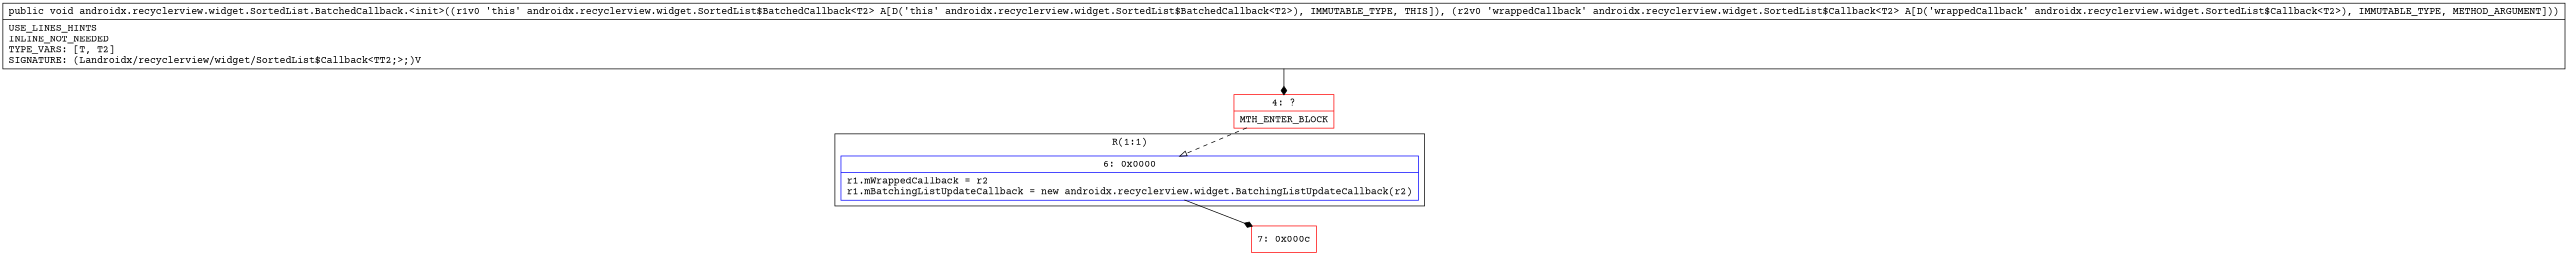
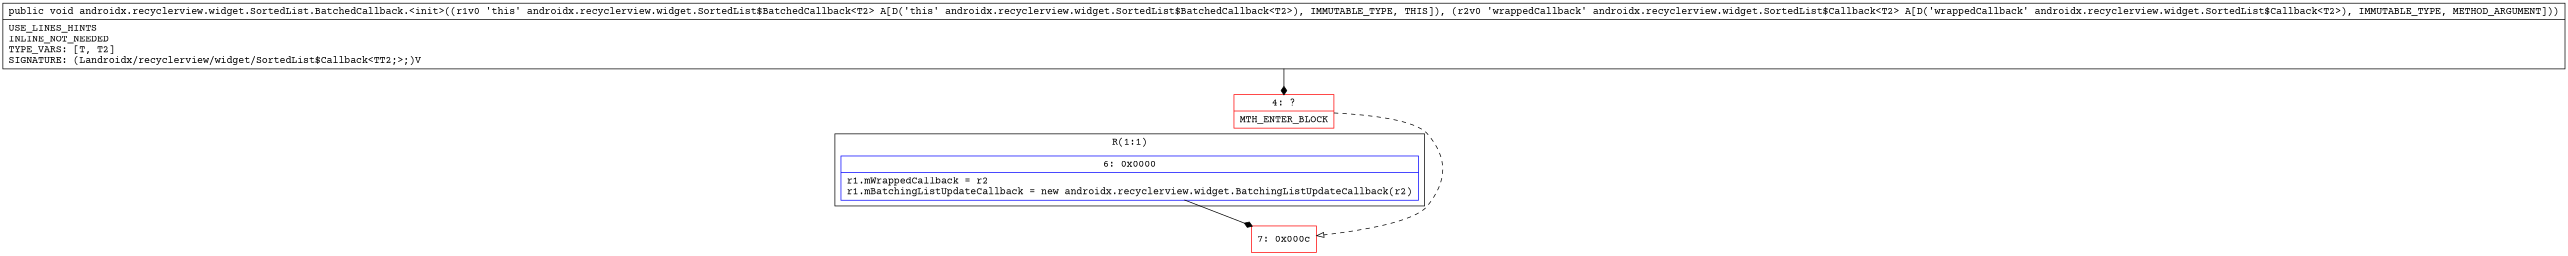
  digraph {
    fontname="Courier Prime"
    node [color=red fontname="Courier Prime" shape=record]
    edge [arrowhead=diamond fontname="Courier Prime" style=solid]
    n1 [color=blue label="{6\:\ 0x0000|r1.mWrappedCallback = r2\lr1.mBatchingListUpdateCallback = new androidx.recyclerview.widget.BatchingListUpdateCallback(r2)\l}"]
    n2 [label="{7\:\ 0x000c}"]
    n3 [label="{4\:\ ?|MTH_ENTER_BLOCK\l}"]
    n4 [label="{public void androidx.recyclerview.widget.SortedList.BatchedCallback.\<init\>((r1v0 'this' androidx.recyclerview.widget.SortedList$BatchedCallback\<T2\> A[D('this' androidx.recyclerview.widget.SortedList$BatchedCallback\<T2\>), IMMUTABLE_TYPE, THIS]), (r2v0 'wrappedCallback' androidx.recyclerview.widget.SortedList$Callback\<T2\> A[D('wrappedCallback' androidx.recyclerview.widget.SortedList$Callback\<T2\>), IMMUTABLE_TYPE, METHOD_ARGUMENT]))  | USE_LINES_HINTS\lINLINE_NOT_NEEDED\lTYPE_VARS: [T, T2]\lSIGNATURE: (Landroidx\/recyclerview\/widget\/SortedList$Callback\<TT2;\>;)V\l}" color=""]
    subgraph cluster_1 {
      label="R(1:1)"
      n1
    }
    n1 -> n2
-   n3 -> n1 [arrowhead=onormal style=dashed]
+   n3 -> n2 [arrowhead=onormal style=dashed]
    n4 -> n3
  }
